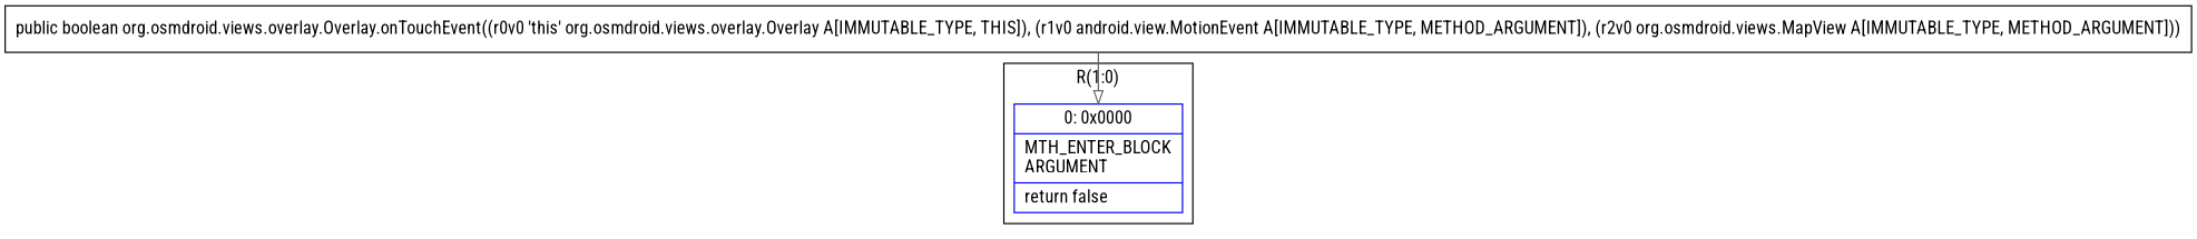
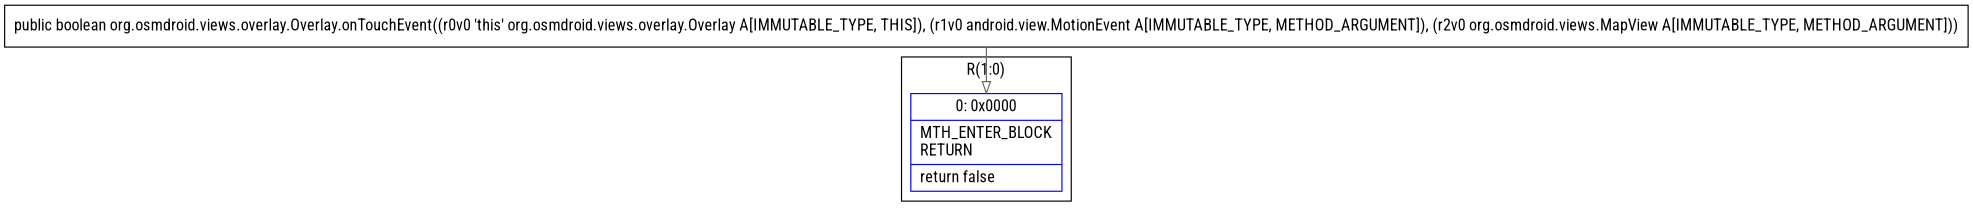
  digraph {
    fontname="Roboto Condensed"
    node [shape=record fontname="Roboto Condensed"]
-   n1 [color=blue label="{0\:\ 0x0000|MTH_ENTER_BLOCK\lARGUMENT\l|return false\l}"]
+   n1 [color=blue label="{0\:\ 0x0000|MTH_ENTER_BLOCK\lRETURN\l|return false\l}"]
    n2 [label="{public boolean org.osmdroid.views.overlay.Overlay.onTouchEvent((r0v0 'this' org.osmdroid.views.overlay.Overlay A[IMMUTABLE_TYPE, THIS]), (r1v0 android.view.MotionEvent A[IMMUTABLE_TYPE, METHOD_ARGUMENT]), (r2v0 org.osmdroid.views.MapView A[IMMUTABLE_TYPE, METHOD_ARGUMENT])) }"]
    subgraph cluster_1 {
      label="R(1:0)"
      n1
    }
    n2 -> n1 [color=gray40 arrowhead=onormal fontname="Roboto Condensed"]
  }
